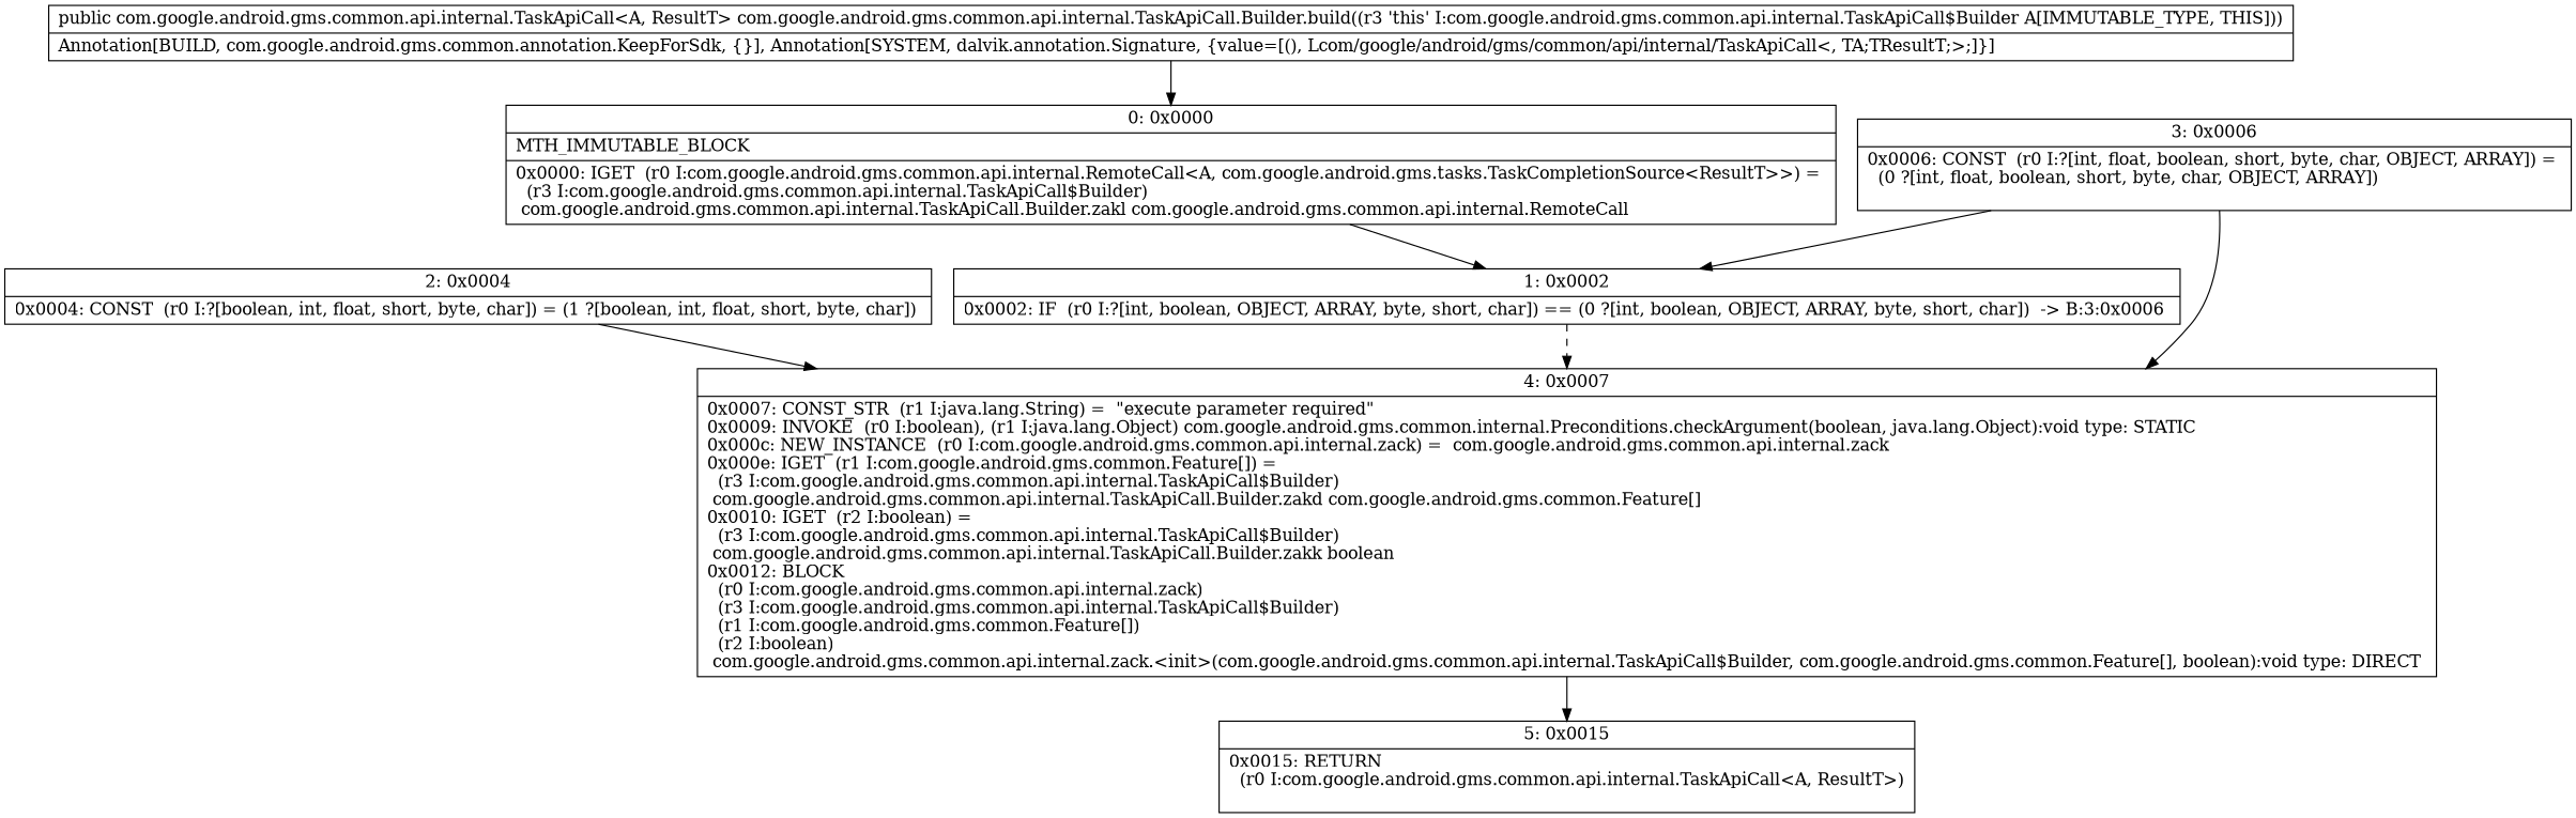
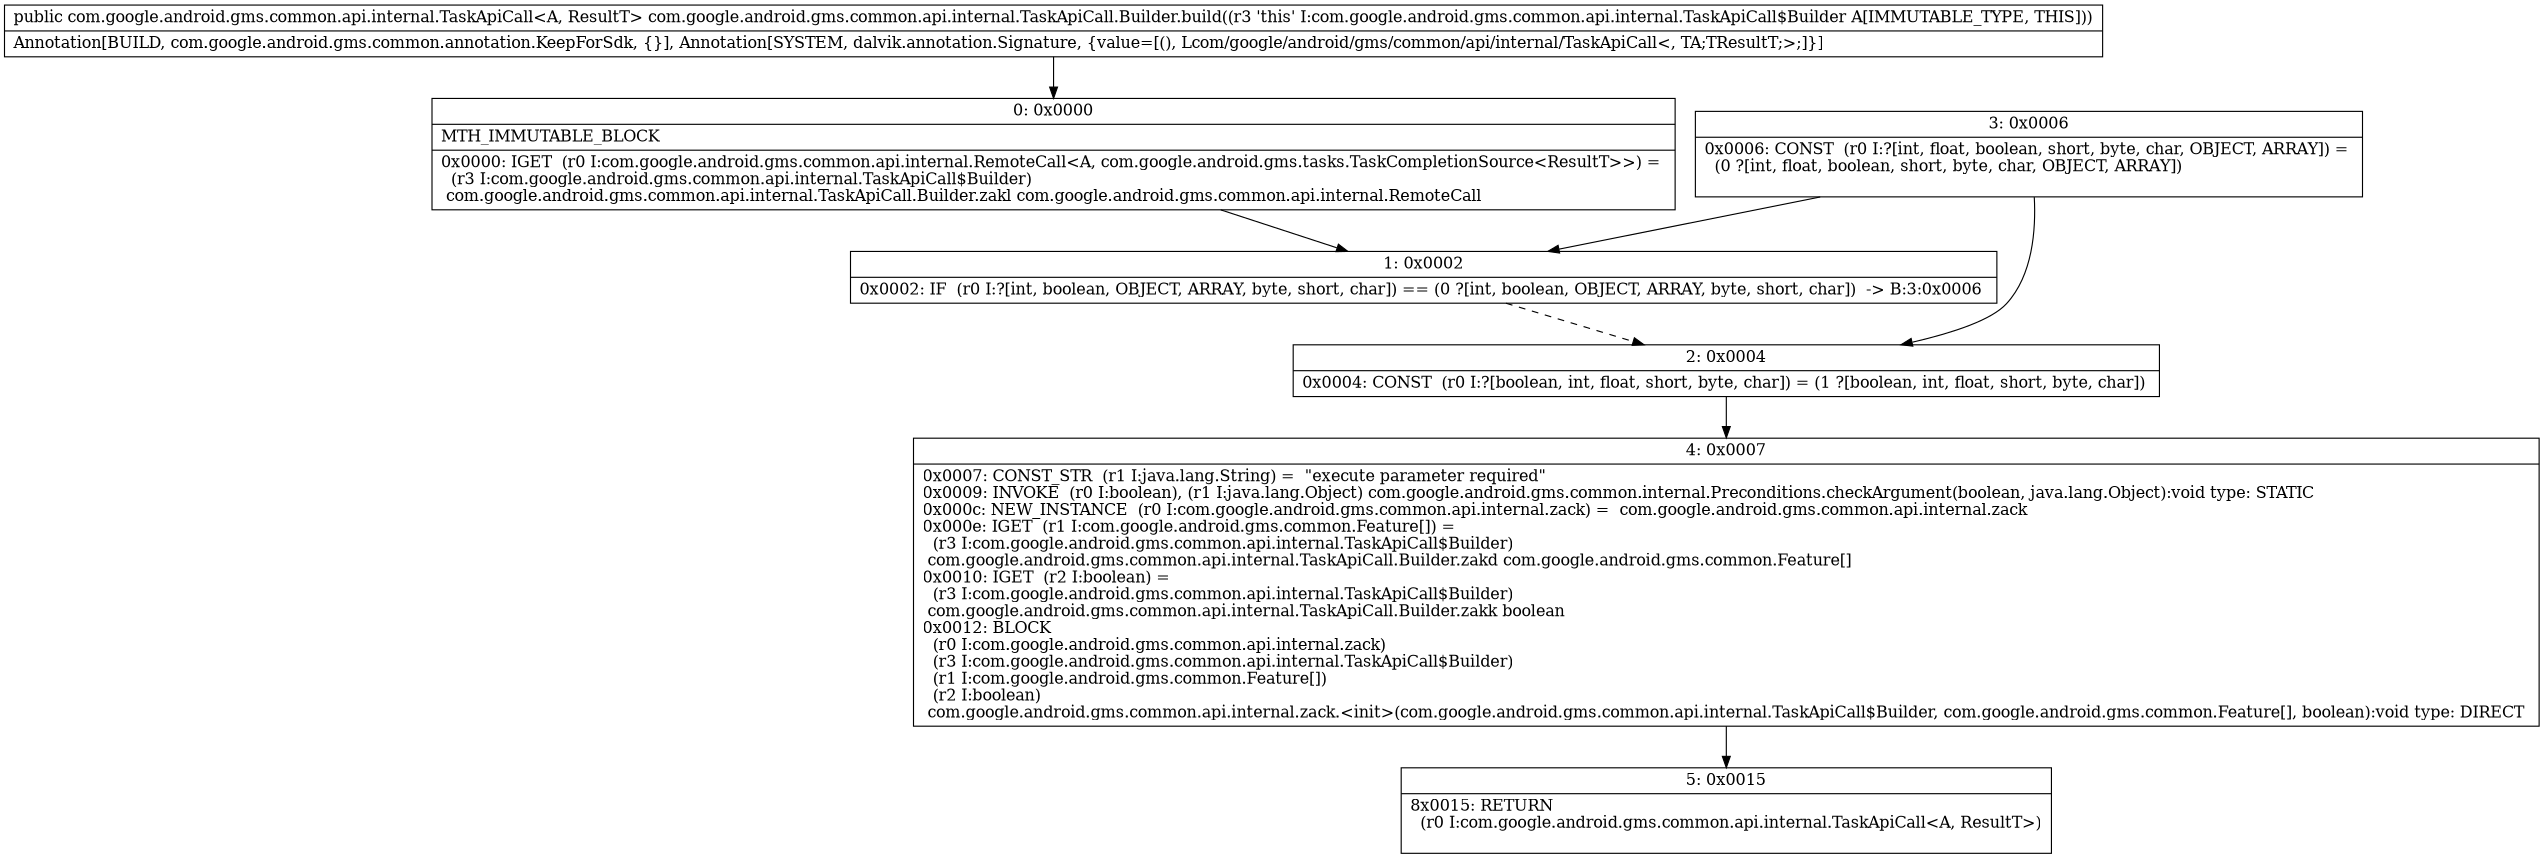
  digraph {
    node [shape=record]
    n1 [label="{0\:\ 0x0000|MTH_IMMUTABLE_BLOCK\l|0x0000: IGET  (r0 I:com.google.android.gms.common.api.internal.RemoteCall\<A, com.google.android.gms.tasks.TaskCompletionSource\<ResultT\>\>) = \l  (r3 I:com.google.android.gms.common.api.internal.TaskApiCall$Builder)\l com.google.android.gms.common.api.internal.TaskApiCall.Builder.zakl com.google.android.gms.common.api.internal.RemoteCall \l}"]
    n2 [label="{1\:\ 0x0002|0x0002: IF  (r0 I:?[int, boolean, OBJECT, ARRAY, byte, short, char]) == (0 ?[int, boolean, OBJECT, ARRAY, byte, short, char])  \-\> B:3:0x0006 \l}"]
    n3 [label="{2\:\ 0x0004|0x0004: CONST  (r0 I:?[boolean, int, float, short, byte, char]) = (1 ?[boolean, int, float, short, byte, char]) \l}"]
    n4 [label="{4\:\ 0x0007|0x0007: CONST_STR  (r1 I:java.lang.String) =  \"execute parameter required\" \l0x0009: INVOKE  (r0 I:boolean), (r1 I:java.lang.Object) com.google.android.gms.common.internal.Preconditions.checkArgument(boolean, java.lang.Object):void type: STATIC \l0x000c: NEW_INSTANCE  (r0 I:com.google.android.gms.common.api.internal.zack) =  com.google.android.gms.common.api.internal.zack \l0x000e: IGET  (r1 I:com.google.android.gms.common.Feature[]) = \l  (r3 I:com.google.android.gms.common.api.internal.TaskApiCall$Builder)\l com.google.android.gms.common.api.internal.TaskApiCall.Builder.zakd com.google.android.gms.common.Feature[] \l0x0010: IGET  (r2 I:boolean) = \l  (r3 I:com.google.android.gms.common.api.internal.TaskApiCall$Builder)\l com.google.android.gms.common.api.internal.TaskApiCall.Builder.zakk boolean \l0x0012: BLOCK  \l  (r0 I:com.google.android.gms.common.api.internal.zack)\l  (r3 I:com.google.android.gms.common.api.internal.TaskApiCall$Builder)\l  (r1 I:com.google.android.gms.common.Feature[])\l  (r2 I:boolean)\l com.google.android.gms.common.api.internal.zack.\<init\>(com.google.android.gms.common.api.internal.TaskApiCall$Builder, com.google.android.gms.common.Feature[], boolean):void type: DIRECT \l}"]
    n5 [label="{3\:\ 0x0006|0x0006: CONST  (r0 I:?[int, float, boolean, short, byte, char, OBJECT, ARRAY]) = \l  (0 ?[int, float, boolean, short, byte, char, OBJECT, ARRAY])\l \l}"]
-   n6 [label="{5\:\ 0x0015|0x0015: RETURN  \l  (r0 I:com.google.android.gms.common.api.internal.TaskApiCall\<A, ResultT\>)\l \l}"]
+   n6 [label="{5\:\ 0x0015|8x0015: RETURN  \l  (r0 I:com.google.android.gms.common.api.internal.TaskApiCall\<A, ResultT\>)\l \l}"]
    n7 [label="{public com.google.android.gms.common.api.internal.TaskApiCall\<A, ResultT\> com.google.android.gms.common.api.internal.TaskApiCall.Builder.build((r3 'this' I:com.google.android.gms.common.api.internal.TaskApiCall$Builder A[IMMUTABLE_TYPE, THIS]))  | Annotation[BUILD, com.google.android.gms.common.annotation.KeepForSdk, \{\}], Annotation[SYSTEM, dalvik.annotation.Signature, \{value=[(), Lcom\/google\/android\/gms\/common\/api\/internal\/TaskApiCall\<, TA;TResultT;\>;]\}]\l}"]
    n1 -> n2
-   n2 -> n4 [style=dashed]
+   n2 -> n3 [style=dashed]
    n3 -> n4
    n4 -> n6
    n5 -> n2
-   n5 -> n4
+   n5 -> n3
    n7 -> n1
  }
